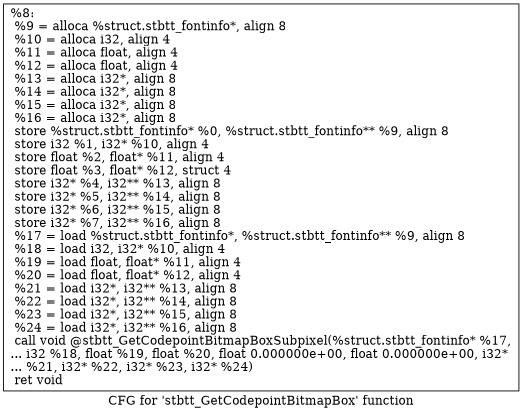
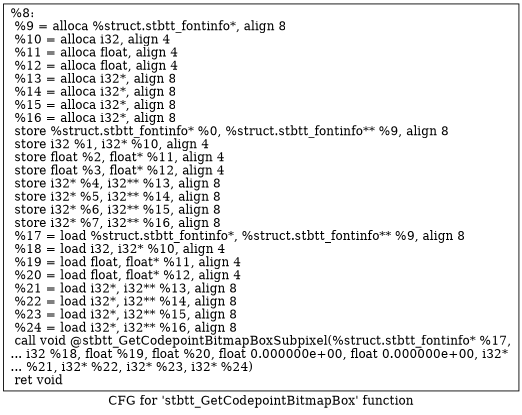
  digraph {
    label="CFG for 'stbtt_GetCodepointBitmapBox' function"
-   n1 [label="{%8:\l  %9 = alloca %struct.stbtt_fontinfo*, align 8\l  %10 = alloca i32, align 4\l  %11 = alloca float, align 4\l  %12 = alloca float, align 4\l  %13 = alloca i32*, align 8\l  %14 = alloca i32*, align 8\l  %15 = alloca i32*, align 8\l  %16 = alloca i32*, align 8\l  store %struct.stbtt_fontinfo* %0, %struct.stbtt_fontinfo** %9, align 8\l  store i32 %1, i32* %10, align 4\l  store float %2, float* %11, align 4\l  store float %3, float* %12, struct 4\l  store i32* %4, i32** %13, align 8\l  store i32* %5, i32** %14, align 8\l  store i32* %6, i32** %15, align 8\l  store i32* %7, i32** %16, align 8\l  %17 = load %struct.stbtt_fontinfo*, %struct.stbtt_fontinfo** %9, align 8\l  %18 = load i32, i32* %10, align 4\l  %19 = load float, float* %11, align 4\l  %20 = load float, float* %12, align 4\l  %21 = load i32*, i32** %13, align 8\l  %22 = load i32*, i32** %14, align 8\l  %23 = load i32*, i32** %15, align 8\l  %24 = load i32*, i32** %16, align 8\l  call void @stbtt_GetCodepointBitmapBoxSubpixel(%struct.stbtt_fontinfo* %17,\l... i32 %18, float %19, float %20, float 0.000000e+00, float 0.000000e+00, i32*\l... %21, i32* %22, i32* %23, i32* %24)\l  ret void\l}" shape=record]
+   n1 [label="{%8:\l  %9 = alloca %struct.stbtt_fontinfo*, align 8\l  %10 = alloca i32, align 4\l  %11 = alloca float, align 4\l  %12 = alloca float, align 4\l  %13 = alloca i32*, align 8\l  %14 = alloca i32*, align 8\l  %15 = alloca i32*, align 8\l  %16 = alloca i32*, align 8\l  store %struct.stbtt_fontinfo* %0, %struct.stbtt_fontinfo** %9, align 8\l  store i32 %1, i32* %10, align 4\l  store float %2, float* %11, align 4\l  store float %3, float* %12, align 4\l  store i32* %4, i32** %13, align 8\l  store i32* %5, i32** %14, align 8\l  store i32* %6, i32** %15, align 8\l  store i32* %7, i32** %16, align 8\l  %17 = load %struct.stbtt_fontinfo*, %struct.stbtt_fontinfo** %9, align 8\l  %18 = load i32, i32* %10, align 4\l  %19 = load float, float* %11, align 4\l  %20 = load float, float* %12, align 4\l  %21 = load i32*, i32** %13, align 8\l  %22 = load i32*, i32** %14, align 8\l  %23 = load i32*, i32** %15, align 8\l  %24 = load i32*, i32** %16, align 8\l  call void @stbtt_GetCodepointBitmapBoxSubpixel(%struct.stbtt_fontinfo* %17,\l... i32 %18, float %19, float %20, float 0.000000e+00, float 0.000000e+00, i32*\l... %21, i32* %22, i32* %23, i32* %24)\l  ret void\l}" shape=record]
  }
